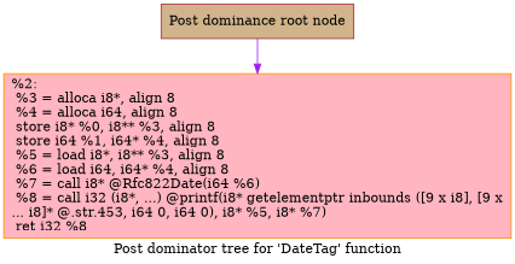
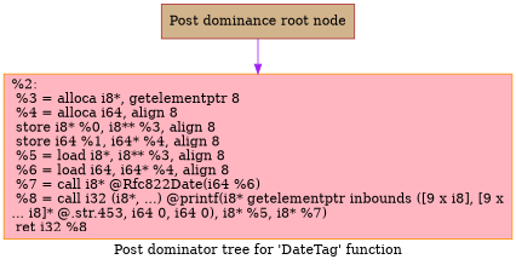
  digraph {
    label="Post dominator tree for 'DateTag' function"
    node [shape=record style=filled]
    n1 [label="{Post dominance root node}" fillcolor=tan color=brown]
-   n2 [label="{%2:\l  %3 = alloca i8*, align 8\l  %4 = alloca i64, align 8\l  store i8* %0, i8** %3, align 8\l  store i64 %1, i64* %4, align 8\l  %5 = load i8*, i8** %3, align 8\l  %6 = load i64, i64* %4, align 8\l  %7 = call i8* @Rfc822Date(i64 %6)\l  %8 = call i32 (i8*, ...) @printf(i8* getelementptr inbounds ([9 x i8], [9 x\l... i8]* @.str.453, i64 0, i64 0), i8* %5, i8* %7)\l  ret i32 %8\l}" fillcolor=lightpink color=darkorange]
+   n2 [label="{%2:\l  %3 = alloca i8*, getelementptr 8\l  %4 = alloca i64, align 8\l  store i8* %0, i8** %3, align 8\l  store i64 %1, i64* %4, align 8\l  %5 = load i8*, i8** %3, align 8\l  %6 = load i64, i64* %4, align 8\l  %7 = call i8* @Rfc822Date(i64 %6)\l  %8 = call i32 (i8*, ...) @printf(i8* getelementptr inbounds ([9 x i8], [9 x\l... i8]* @.str.453, i64 0, i64 0), i8* %5, i8* %7)\l  ret i32 %8\l}" fillcolor=lightpink color=darkorange]
    n1 -> n2 [color=purple]
  }
